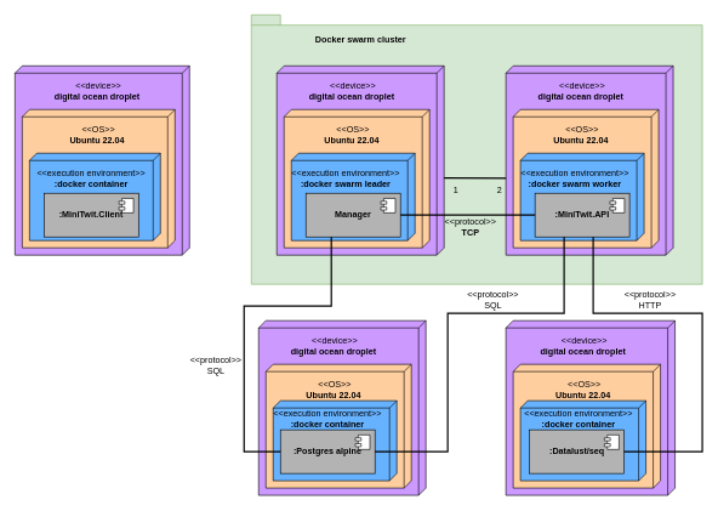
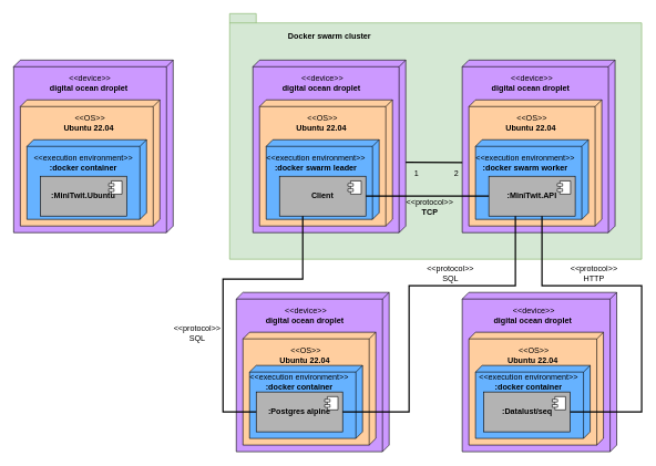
  <mxCell id="0" />
  <mxCell id="1" parent="0" />
  <mxCell id="2" value="" style="shape=folder;fontStyle=1;spacingTop=10;tabWidth=40;tabHeight=14;tabPosition=left;html=1;whiteSpace=wrap;align=left;verticalAlign=middle;fontFamily=Helvetica;fontSize=12;labelBackgroundColor=none;resizable=1;fillColor=#d5e8d4;strokeColor=#82b366;" parent="1" vertex="1"><mxGeometry x="345" y="20" width="620" height="370" as="geometry" /></mxCell>
  <mxCell id="3" value="" style="verticalAlign=top;align=left;spacingTop=8;spacingLeft=2;spacingRight=12;shape=cube;size=10;direction=south;fontStyle=5;html=1;whiteSpace=wrap;fillColor=#CC99FF;fontSize=12;" parent="1" vertex="1"><mxGeometry x="20" y="90" width="240" height="260" as="geometry" /></mxCell>
  <mxCell id="4" value="&lt;span style=&quot;font-weight: normal;&quot;&gt;&amp;lt;&amp;lt;device&amp;gt;&amp;gt;&lt;/span&gt;&lt;div&gt;digital ocean droplet&amp;nbsp;&lt;/div&gt;" style="text;html=1;align=center;verticalAlign=middle;whiteSpace=wrap;rounded=0;fontStyle=1;fontSize=12;" parent="1" vertex="1"><mxGeometry x="50" y="110" width="170" height="30" as="geometry" /></mxCell>
  <mxCell id="5" value="" style="verticalAlign=top;align=left;spacingTop=8;spacingLeft=2;spacingRight=12;shape=cube;size=10;direction=south;fontStyle=5;html=1;whiteSpace=wrap;fillColor=#FFCE9F;fontSize=12;" parent="1" vertex="1"><mxGeometry x="30" y="150" width="210" height="190" as="geometry" /></mxCell>
  <mxCell id="6" value="&lt;span style=&quot;font-weight: normal;&quot;&gt;&amp;lt;&amp;lt;OS&amp;gt;&amp;gt;&lt;/span&gt;&lt;div&gt;Ubuntu 22.04&amp;nbsp;&lt;/div&gt;" style="text;html=1;align=center;verticalAlign=middle;whiteSpace=wrap;rounded=0;fontStyle=1;fontSize=12;" parent="1" vertex="1"><mxGeometry x="50" y="170" width="170" height="30" as="geometry" /></mxCell>
  <mxCell id="7" value="" style="verticalAlign=top;align=left;spacingTop=8;spacingLeft=2;spacingRight=12;shape=cube;size=10;direction=south;fontStyle=5;html=1;whiteSpace=wrap;fillColor=#66B2FF;fontSize=12;" parent="1" vertex="1"><mxGeometry x="40" y="210" width="180" height="120" as="geometry" /></mxCell>
  <mxCell id="8" value="&lt;span style=&quot;font-weight: normal;&quot;&gt;&amp;lt;&amp;lt;execution environment&amp;gt;&amp;gt;&lt;/span&gt;&lt;div&gt;:docker container&lt;/div&gt;" style="text;html=1;align=center;verticalAlign=middle;whiteSpace=wrap;rounded=0;fontStyle=1;fontSize=12;" parent="1" vertex="1"><mxGeometry x="40" y="230" width="170" height="30" as="geometry" /></mxCell>
- <mxCell id="9" value=":MiniTwit.Client" style="html=1;dropTarget=0;whiteSpace=wrap;fillColor=#B3B3B3;fontStyle=1;fontSize=12;" parent="1" vertex="1"><mxGeometry x="60" y="265" width="130" height="60" as="geometry" /></mxCell>
+ <mxCell id="9" value=":MiniTwit.Ubuntu" style="html=1;dropTarget=0;whiteSpace=wrap;fillColor=#B3B3B3;fontStyle=1;fontSize=12;" parent="1" vertex="1"><mxGeometry x="60" y="265" width="130" height="60" as="geometry" /></mxCell>
  <mxCell id="10" value="" style="shape=module;jettyWidth=8;jettyHeight=4;fontStyle=1;fontSize=12;" parent="9" vertex="1"><mxGeometry x="1" width="20" height="20" relative="1" as="geometry"><mxPoint x="-27" y="7" as="offset" /></mxGeometry></mxCell>
  <mxCell id="11" value="&lt;div style=&quot;font-weight: 700;&quot;&gt;&lt;br&gt;&lt;/div&gt;" style="edgeStyle=none;shape=connector;rounded=0;orthogonalLoop=1;jettySize=auto;html=1;strokeColor=default;strokeWidth=2;align=center;verticalAlign=middle;fontFamily=Helvetica;fontSize=12;fontColor=default;labelBackgroundColor=none;resizable=0;startFill=0;endArrow=none;exitX=0.592;exitY=0.004;exitDx=0;exitDy=0;exitPerimeter=0;" parent="1" source="14" target="27" edge="1"><mxGeometry x="-0.045" y="24" relative="1" as="geometry"><mxPoint as="offset" /></mxGeometry></mxCell>
  <mxCell id="12" value="&lt;font&gt;2&lt;/font&gt;" style="edgeLabel;html=1;align=center;verticalAlign=middle;resizable=0;points=[];fontFamily=Helvetica;fontSize=12;fontColor=default;labelBackgroundColor=none;fillColor=none;gradientColor=none;" parent="11" connectable="0" vertex="1"><mxGeometry x="0.413" y="-2" relative="1" as="geometry"><mxPoint x="8" y="14" as="offset" /></mxGeometry></mxCell>
  <mxCell id="13" value="1" style="edgeLabel;html=1;align=center;verticalAlign=middle;resizable=0;points=[];fontFamily=Helvetica;fontSize=12;fontColor=default;labelBackgroundColor=none;fillColor=none;gradientColor=none;" parent="11" connectable="0" vertex="1"><mxGeometry x="-0.494" y="-2" relative="1" as="geometry"><mxPoint x="-8" y="14" as="offset" /></mxGeometry></mxCell>
  <mxCell id="14" value="" style="verticalAlign=top;align=left;spacingTop=8;spacingLeft=2;spacingRight=12;shape=cube;size=10;direction=south;fontStyle=5;html=1;whiteSpace=wrap;fillColor=#CC99FF;fontSize=12;" parent="1" vertex="1"><mxGeometry x="380" y="90" width="230" height="260" as="geometry" /></mxCell>
  <mxCell id="15" value="&lt;span style=&quot;font-weight: normal;&quot;&gt;&amp;lt;&amp;lt;device&amp;gt;&amp;gt;&lt;/span&gt;&lt;div&gt;digital ocean droplet&amp;nbsp;&lt;/div&gt;" style="text;html=1;align=center;verticalAlign=middle;whiteSpace=wrap;rounded=0;fontStyle=1;fontSize=12;" parent="1" vertex="1"><mxGeometry x="400" y="110" width="170" height="30" as="geometry" /></mxCell>
  <mxCell id="16" value="" style="verticalAlign=top;align=left;spacingTop=8;spacingLeft=2;spacingRight=12;shape=cube;size=10;direction=south;fontStyle=5;html=1;whiteSpace=wrap;fillColor=#FFCE9F;fontSize=12;" parent="1" vertex="1"><mxGeometry x="390" y="150" width="200" height="190" as="geometry" /></mxCell>
  <mxCell id="17" value="&lt;span style=&quot;font-weight: normal;&quot;&gt;&amp;lt;&amp;lt;OS&amp;gt;&amp;gt;&lt;/span&gt;&lt;div&gt;Ubuntu 22.04&amp;nbsp;&lt;/div&gt;" style="text;html=1;align=center;verticalAlign=middle;whiteSpace=wrap;rounded=0;fontStyle=1;fontSize=12;" parent="1" vertex="1"><mxGeometry x="400" y="170" width="170" height="30" as="geometry" /></mxCell>
  <mxCell id="18" value="" style="verticalAlign=top;align=left;spacingTop=8;spacingLeft=2;spacingRight=12;shape=cube;size=10;direction=south;fontStyle=5;html=1;whiteSpace=wrap;fillColor=#66B2FF;fontSize=12;" parent="1" vertex="1"><mxGeometry x="400" y="210" width="170" height="120" as="geometry" /></mxCell>
  <mxCell id="19" value="&lt;span style=&quot;font-weight: normal;&quot;&gt;&amp;lt;&amp;lt;execution environment&amp;gt;&amp;gt;&lt;/span&gt;&lt;div&gt;:docker swarm leader&lt;/div&gt;" style="text;html=1;align=center;verticalAlign=middle;whiteSpace=wrap;rounded=0;fontStyle=1;fontSize=12;" parent="1" vertex="1"><mxGeometry x="390" y="230" width="170" height="30" as="geometry" /></mxCell>
- <mxCell id="20" value="Manager" style="html=1;dropTarget=0;whiteSpace=wrap;fillColor=#B3B3B3;fontStyle=1;fontSize=12;" parent="1" vertex="1"><mxGeometry x="420" y="265" width="130" height="60" as="geometry" /></mxCell>
+ <mxCell id="20" value="Client" style="html=1;dropTarget=0;whiteSpace=wrap;fillColor=#B3B3B3;fontStyle=1;fontSize=12;" parent="1" vertex="1"><mxGeometry x="420" y="265" width="130" height="60" as="geometry" /></mxCell>
  <mxCell id="21" value="" style="shape=module;jettyWidth=8;jettyHeight=4;fontStyle=1;fontSize=12;" parent="20" vertex="1"><mxGeometry x="1" width="20" height="20" relative="1" as="geometry"><mxPoint x="-27" y="7" as="offset" /></mxGeometry></mxCell>
  <mxCell id="22" value="" style="verticalAlign=top;align=left;spacingTop=8;spacingLeft=2;spacingRight=12;shape=cube;size=10;direction=south;fontStyle=5;html=1;whiteSpace=wrap;fillColor=#CC99FF;fontSize=12;" parent="1" vertex="1"><mxGeometry x="695" y="90" width="230" height="260" as="geometry" /></mxCell>
  <mxCell id="23" value="&lt;span style=&quot;font-weight: normal;&quot;&gt;&amp;lt;&amp;lt;device&amp;gt;&amp;gt;&lt;/span&gt;&lt;div&gt;digital ocean droplet&amp;nbsp;&lt;/div&gt;" style="text;html=1;align=center;verticalAlign=middle;whiteSpace=wrap;rounded=0;fontStyle=1;fontSize=12;" parent="1" vertex="1"><mxGeometry x="715" y="110" width="170" height="30" as="geometry" /></mxCell>
  <mxCell id="24" value="" style="verticalAlign=top;align=left;spacingTop=8;spacingLeft=2;spacingRight=12;shape=cube;size=10;direction=south;fontStyle=5;html=1;whiteSpace=wrap;fillColor=#FFCE9F;fontSize=12;" parent="1" vertex="1"><mxGeometry x="705" y="150" width="200" height="190" as="geometry" /></mxCell>
  <mxCell id="25" value="&lt;span style=&quot;font-weight: normal;&quot;&gt;&amp;lt;&amp;lt;OS&amp;gt;&amp;gt;&lt;/span&gt;&lt;div&gt;Ubuntu 22.04&amp;nbsp;&lt;/div&gt;" style="text;html=1;align=center;verticalAlign=middle;whiteSpace=wrap;rounded=0;fontStyle=1;fontSize=12;" parent="1" vertex="1"><mxGeometry x="715" y="170" width="170" height="30" as="geometry" /></mxCell>
  <mxCell id="26" value="" style="verticalAlign=top;align=left;spacingTop=8;spacingLeft=2;spacingRight=12;shape=cube;size=10;direction=south;fontStyle=5;html=1;whiteSpace=wrap;fillColor=#66B2FF;fontSize=12;" parent="1" vertex="1"><mxGeometry x="715" y="210" width="170" height="120" as="geometry" /></mxCell>
  <mxCell id="27" value="&lt;span style=&quot;font-weight: normal;&quot;&gt;&amp;lt;&amp;lt;execution environment&amp;gt;&amp;gt;&lt;/span&gt;&lt;div&gt;:docker swarm worker&lt;/div&gt;" style="text;html=1;align=center;verticalAlign=middle;whiteSpace=wrap;rounded=0;fontStyle=1;fontSize=12;" parent="1" vertex="1"><mxGeometry x="705" y="230" width="170" height="30" as="geometry" /></mxCell>
  <mxCell id="28" value=":MiniTwit.API" style="html=1;dropTarget=0;whiteSpace=wrap;fillColor=#B3B3B3;fontStyle=1;fontSize=12;" parent="1" vertex="1"><mxGeometry x="735" y="265" width="130" height="60" as="geometry" /></mxCell>
  <mxCell id="29" value="" style="shape=module;jettyWidth=8;jettyHeight=4;fontStyle=1;fontSize=12;" parent="28" vertex="1"><mxGeometry x="1" width="20" height="20" relative="1" as="geometry"><mxPoint x="-27" y="7" as="offset" /></mxGeometry></mxCell>
  <mxCell id="30" value="&lt;span&gt;&lt;font&gt;Docker swarm cluster&lt;/font&gt;&lt;/span&gt;" style="text;html=1;align=center;verticalAlign=middle;resizable=0;points=[];autosize=1;strokeColor=none;fillColor=none;fontFamily=Helvetica;fontSize=12;fontColor=default;labelBackgroundColor=none;fontStyle=1" parent="1" vertex="1"><mxGeometry x="425" y="40" width="140" height="30" as="geometry" /></mxCell>
  <mxCell id="31" value="" style="group;fontSize=12;" parent="1" connectable="0" vertex="1"><mxGeometry x="695" y="440" width="232.5" height="240" as="geometry" /></mxCell>
  <mxCell id="32" value="" style="verticalAlign=top;align=left;spacingTop=8;spacingLeft=2;spacingRight=12;shape=cube;size=10;direction=south;fontStyle=5;html=1;whiteSpace=wrap;fillColor=#CC99FF;fontSize=12;" parent="31" vertex="1"><mxGeometry width="232.5" height="240" as="geometry" /></mxCell>
  <mxCell id="33" value="&lt;span style=&quot;font-weight: normal;&quot;&gt;&amp;lt;&amp;lt;device&amp;gt;&amp;gt;&lt;/span&gt;&lt;div&gt;digital ocean droplet&amp;nbsp;&lt;/div&gt;" style="text;html=1;align=center;verticalAlign=middle;whiteSpace=wrap;rounded=0;fontStyle=1;fontSize=12;" parent="31" vertex="1"><mxGeometry x="22.5" y="20" width="170" height="30" as="geometry" /></mxCell>
  <mxCell id="34" value="" style="verticalAlign=top;align=left;spacingTop=8;spacingLeft=2;spacingRight=12;shape=cube;size=10;direction=south;fontStyle=5;html=1;whiteSpace=wrap;fillColor=#FFCE9F;fontSize=12;" parent="31" vertex="1"><mxGeometry x="10" y="60" width="202.5" height="170" as="geometry" /></mxCell>
  <mxCell id="35" value="&lt;span style=&quot;font-weight: normal;&quot;&gt;&amp;lt;&amp;lt;OS&amp;gt;&amp;gt;&lt;/span&gt;&lt;div&gt;Ubuntu 22.04&amp;nbsp;&lt;/div&gt;" style="text;html=1;align=center;verticalAlign=middle;whiteSpace=wrap;rounded=0;fontStyle=1;fontSize=12;" parent="31" vertex="1"><mxGeometry x="22.5" y="80" width="170" height="30" as="geometry" /></mxCell>
  <mxCell id="36" value="" style="verticalAlign=top;align=left;spacingTop=8;spacingLeft=2;spacingRight=12;shape=cube;size=10;direction=south;fontStyle=5;html=1;whiteSpace=wrap;fillColor=#66B2FF;fontSize=12;" parent="31" vertex="1"><mxGeometry x="20" y="110" width="172.5" height="110" as="geometry" /></mxCell>
  <mxCell id="37" value="&lt;span style=&quot;font-weight: normal;&quot;&gt;&amp;lt;&amp;lt;execution environment&amp;gt;&amp;gt;&lt;/span&gt;&lt;div&gt;:docker container&lt;/div&gt;" style="text;html=1;align=center;verticalAlign=middle;whiteSpace=wrap;rounded=0;fontStyle=1;fontSize=12;" parent="31" vertex="1"><mxGeometry x="15" y="120" width="170" height="30" as="geometry" /></mxCell>
  <mxCell id="38" value=":Datalust/seq" style="html=1;dropTarget=0;whiteSpace=wrap;fillColor=#B3B3B3;fontStyle=1;fontSize=12;" parent="31" vertex="1"><mxGeometry x="32.5" y="150" width="130" height="60" as="geometry" /></mxCell>
  <mxCell id="39" value="" style="shape=module;jettyWidth=8;jettyHeight=4;fontStyle=1;fontSize=12;" parent="38" vertex="1"><mxGeometry x="1" width="20" height="20" relative="1" as="geometry"><mxPoint x="-27" y="7" as="offset" /></mxGeometry></mxCell>
  <mxCell id="40" value="" style="group;fontSize=12;" parent="1" connectable="0" vertex="1"><mxGeometry x="355" y="440" width="230" height="240" as="geometry" /></mxCell>
  <mxCell id="41" value="" style="verticalAlign=top;align=left;spacingTop=8;spacingLeft=2;spacingRight=12;shape=cube;size=10;direction=south;fontStyle=5;html=1;whiteSpace=wrap;fillColor=#CC99FF;fontSize=12;" parent="40" vertex="1"><mxGeometry width="230" height="240" as="geometry" /></mxCell>
  <mxCell id="42" value="&lt;span style=&quot;font-weight: normal;&quot;&gt;&amp;lt;&amp;lt;device&amp;gt;&amp;gt;&lt;/span&gt;&lt;div&gt;digital ocean droplet&amp;nbsp;&lt;/div&gt;" style="text;html=1;align=center;verticalAlign=middle;whiteSpace=wrap;rounded=0;fontStyle=1;fontSize=12;" parent="40" vertex="1"><mxGeometry x="20" y="20" width="170" height="30" as="geometry" /></mxCell>
  <mxCell id="43" value="" style="verticalAlign=top;align=left;spacingTop=8;spacingLeft=2;spacingRight=12;shape=cube;size=10;direction=south;fontStyle=5;html=1;whiteSpace=wrap;fillColor=#FFCE9F;fontSize=12;" parent="40" vertex="1"><mxGeometry x="10" y="60" width="200" height="170" as="geometry" /></mxCell>
  <mxCell id="44" value="&lt;span style=&quot;font-weight: normal;&quot;&gt;&amp;lt;&amp;lt;OS&amp;gt;&amp;gt;&lt;/span&gt;&lt;div&gt;Ubuntu 22.04&amp;nbsp;&lt;/div&gt;" style="text;html=1;align=center;verticalAlign=middle;whiteSpace=wrap;rounded=0;fontStyle=1;fontSize=12;" parent="40" vertex="1"><mxGeometry x="20" y="80" width="170" height="30" as="geometry" /></mxCell>
  <mxCell id="45" value="" style="verticalAlign=top;align=left;spacingTop=8;spacingLeft=2;spacingRight=12;shape=cube;size=10;direction=south;fontStyle=5;html=1;whiteSpace=wrap;fillColor=#66B2FF;fontSize=12;" parent="40" vertex="1"><mxGeometry x="20" y="110" width="170" height="110" as="geometry" /></mxCell>
  <mxCell id="46" value="&lt;span style=&quot;font-weight: normal;&quot;&gt;&amp;lt;&amp;lt;execution environment&amp;gt;&amp;gt;&lt;/span&gt;&lt;div&gt;:docker container&lt;/div&gt;" style="text;html=1;align=center;verticalAlign=middle;whiteSpace=wrap;rounded=0;fontStyle=1;fontSize=12;" parent="40" vertex="1"><mxGeometry x="10" y="120" width="170" height="30" as="geometry" /></mxCell>
  <mxCell id="47" value=":Postgres alpine" style="html=1;dropTarget=0;whiteSpace=wrap;fillColor=#B3B3B3;fontStyle=1;fontSize=12;" parent="40" vertex="1"><mxGeometry x="30" y="150" width="130" height="60" as="geometry" /></mxCell>
  <mxCell id="48" value="" style="shape=module;jettyWidth=8;jettyHeight=4;fontStyle=1;fontSize=12;" parent="47" vertex="1"><mxGeometry x="1" width="20" height="20" relative="1" as="geometry"><mxPoint x="-27" y="7" as="offset" /></mxGeometry></mxCell>
  <mxCell id="49" style="edgeStyle=orthogonalEdgeStyle;shape=connector;rounded=0;orthogonalLoop=1;jettySize=auto;html=1;strokeColor=default;strokeWidth=2;align=center;verticalAlign=middle;fontFamily=Helvetica;fontSize=12;fontColor=default;labelBackgroundColor=none;resizable=0;startFill=0;endArrow=none;" parent="1" source="28" target="38" edge="1"><mxGeometry relative="1" as="geometry"><Array as="points"><mxPoint x="815" y="430" /><mxPoint x="965" y="430" /><mxPoint x="965" y="620" /></Array></mxGeometry></mxCell>
  <mxCell id="50" value="&amp;lt;&amp;lt;protocol&amp;gt;&amp;gt;&lt;div&gt;HTTP&lt;/div&gt;" style="edgeLabel;html=1;align=center;verticalAlign=middle;resizable=0;points=[];fontFamily=Helvetica;fontSize=12;fontColor=default;labelBackgroundColor=none;fillColor=none;gradientColor=none;" parent="49" connectable="0" vertex="1"><mxGeometry x="-0.341" relative="1" as="geometry"><mxPoint y="-20" as="offset" /></mxGeometry></mxCell>
  <mxCell id="51" style="edgeStyle=orthogonalEdgeStyle;shape=connector;rounded=0;orthogonalLoop=1;jettySize=auto;html=1;strokeColor=default;strokeWidth=2;align=center;verticalAlign=middle;fontFamily=Helvetica;fontSize=12;fontColor=default;labelBackgroundColor=none;resizable=0;startFill=0;endArrow=none;" parent="1" source="28" target="47" edge="1"><mxGeometry relative="1" as="geometry"><Array as="points"><mxPoint x="775" y="430" /><mxPoint x="615" y="430" /><mxPoint x="615" y="620" /></Array></mxGeometry></mxCell>
  <mxCell id="52" value="&amp;lt;&amp;lt;protocol&amp;gt;&amp;gt;&lt;div&gt;SQL&lt;/div&gt;" style="edgeLabel;html=1;align=center;verticalAlign=middle;resizable=0;points=[];fontFamily=Helvetica;fontSize=12;fontColor=default;labelBackgroundColor=none;fillColor=none;gradientColor=none;" parent="51" connectable="0" vertex="1"><mxGeometry x="-0.264" y="4" relative="1" as="geometry"><mxPoint y="-24" as="offset" /></mxGeometry></mxCell>
  <mxCell id="53" style="edgeStyle=orthogonalEdgeStyle;shape=connector;rounded=0;orthogonalLoop=1;jettySize=auto;html=1;entryX=0;entryY=0.5;entryDx=0;entryDy=0;strokeColor=default;strokeWidth=2;align=center;verticalAlign=middle;fontFamily=Helvetica;fontSize=12;fontColor=default;labelBackgroundColor=none;resizable=0;startFill=0;endArrow=none;" parent="1" source="20" target="47" edge="1"><mxGeometry relative="1" as="geometry"><Array as="points"><mxPoint x="455" y="420" /><mxPoint x="335" y="420" /><mxPoint x="335" y="620" /></Array></mxGeometry></mxCell>
  <mxCell id="54" value="&amp;lt;&amp;lt;protocol&amp;gt;&amp;gt;&lt;div&gt;SQL&lt;/div&gt;" style="edgeLabel;html=1;align=center;verticalAlign=middle;resizable=0;points=[];fontFamily=Helvetica;fontSize=12;fontColor=default;labelBackgroundColor=none;fillColor=none;gradientColor=none;" parent="53" connectable="0" vertex="1"><mxGeometry x="-0.265" y="2" relative="1" as="geometry"><mxPoint x="-84" y="78" as="offset" /></mxGeometry></mxCell>
  <mxCell id="55" style="edgeStyle=none;shape=connector;rounded=0;orthogonalLoop=1;jettySize=auto;html=1;exitX=1;exitY=0.5;exitDx=0;exitDy=0;entryX=0;entryY=0.5;entryDx=0;entryDy=0;strokeColor=default;strokeWidth=2;align=center;verticalAlign=middle;fontFamily=Helvetica;fontSize=12;fontColor=default;labelBackgroundColor=none;resizable=0;startFill=0;endArrow=none;" parent="1" source="20" target="28" edge="1"><mxGeometry relative="1" as="geometry" /></mxCell>
  <mxCell id="56" value="&lt;div style=&quot;font-weight: 700;&quot;&gt;&lt;span style=&quot;font-weight: normal;&quot;&gt;&amp;lt;&amp;lt;protocol&amp;gt;&amp;gt;&lt;/span&gt;&lt;/div&gt;&lt;span style=&quot;font-weight: 700;&quot;&gt;TCP&lt;/span&gt;" style="edgeLabel;html=1;align=center;verticalAlign=middle;resizable=0;points=[];fontFamily=Helvetica;fontSize=12;fontColor=default;labelBackgroundColor=none;fillColor=none;gradientColor=none;" parent="55" connectable="0" vertex="1"><mxGeometry x="-0.079" relative="1" as="geometry"><mxPoint x="10" y="15" as="offset" /></mxGeometry></mxCell>
